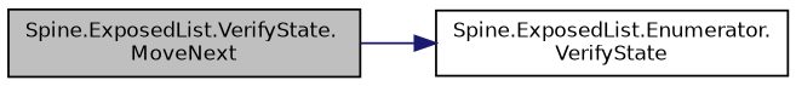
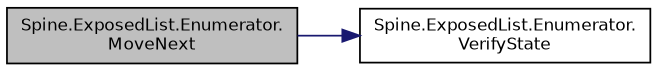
  digraph {
    rankdir=LR
    node [color=black fontname=Helvetica fontsize=10 shape=record style=filled]
-   n1 [fillcolor=grey75 fontcolor=black height=0.2 label="Spine.ExposedList.VerifyState.\lMoveNext" width=0.4]
+   n1 [fillcolor=grey75 fontcolor=black height=0.2 label="Spine.ExposedList.Enumerator.\lMoveNext" width=0.4]
    n2 [fillcolor=white height=0.2 label="Spine.ExposedList.Enumerator.\lVerifyState" width=0.4]
    n1 -> n2 [color=midnightblue fontname=Helvetica fontsize=10 labelfontname=Helvetica labelfontsize=10 style=solid]
  }
